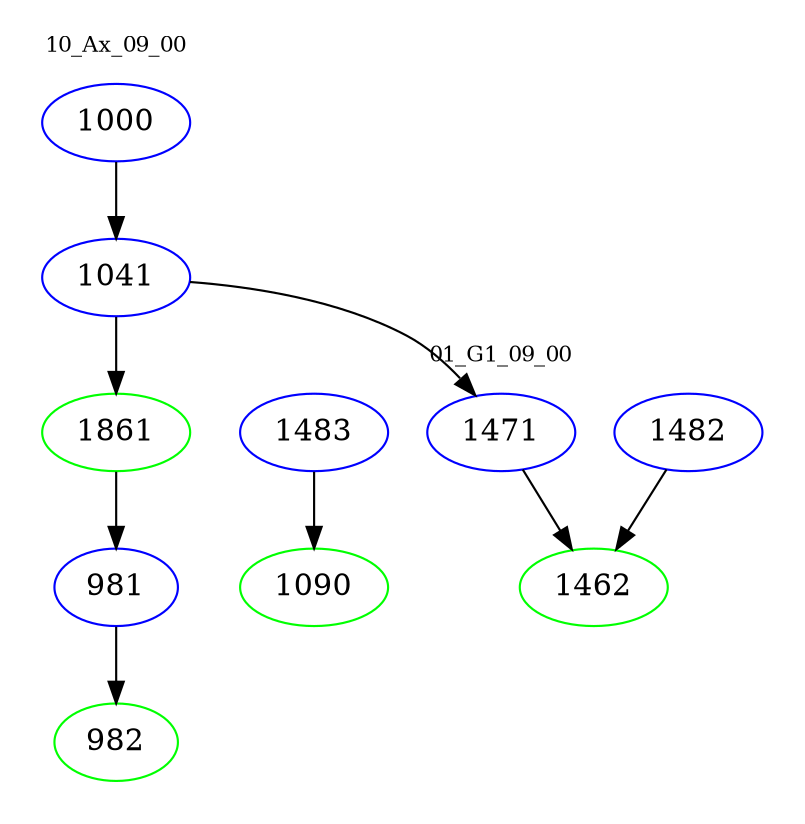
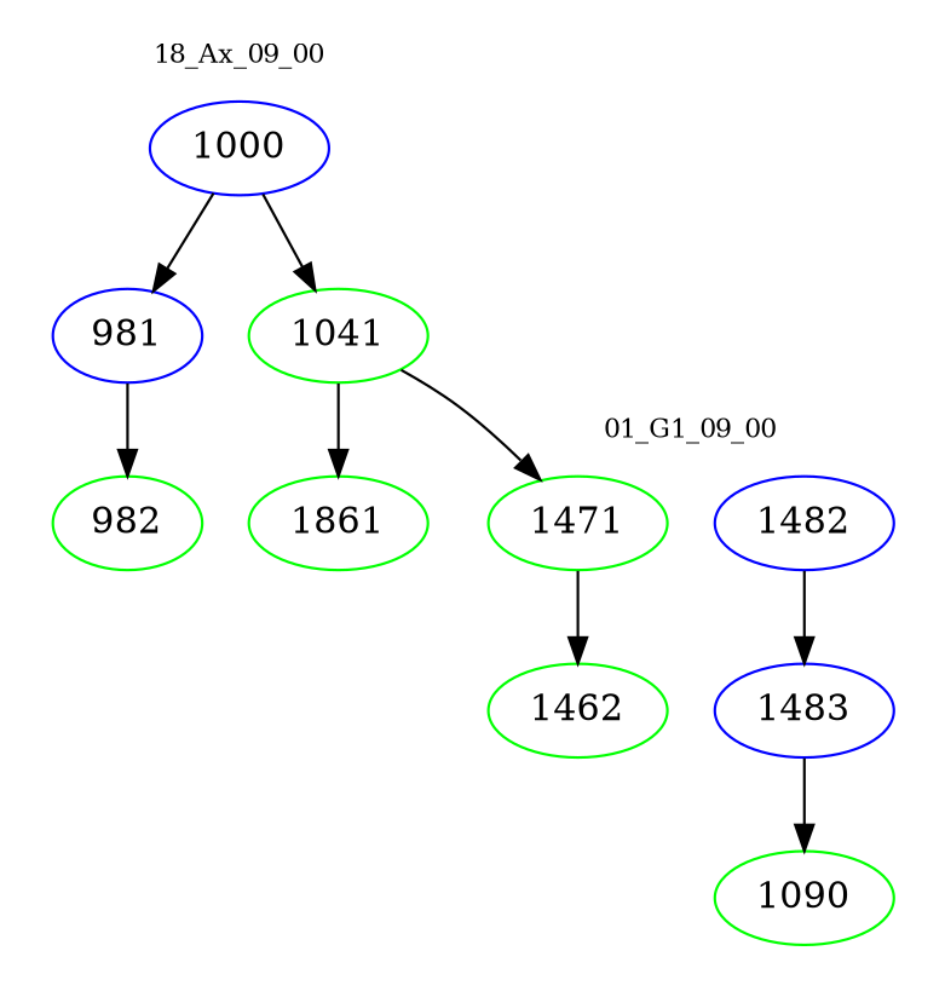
  digraph {
    node [color=blue]
    edge [color=black]
    n1 [label=1000]
    n2 [label=981]
-   n3 [label=1041]
+   n3 [color=green label=1041]
    n4 [color=green label=982]
    n5 [color=green label=1861]
    n6 [label=1482]
-   n7 [label=1471]
+   n7 [color=green label=1471]
    n8 [label=1483]
    n9 [color=green label=1462]
    n10 [color=green label=1090]
    subgraph cluster_1 {
      color=white
      fontsize=10
-     label="10_Ax_09_00"
+     label="18_Ax_09_00"
      n1
      n2
      n3
      n4
      n5
    }
    subgraph cluster_2 {
      color=white
      fontsize=10
      label="01_G1_09_00"
      n6
      n7
      n8
      n9
      n10
    }
-   n5 -> n2
+   n1 -> n2
    n1 -> n3
    n2 -> n4
    n3 -> n5
    n3 -> n7
-   n6 -> n9
+   n6 -> n8
    n7 -> n9
    n8 -> n10
  }
